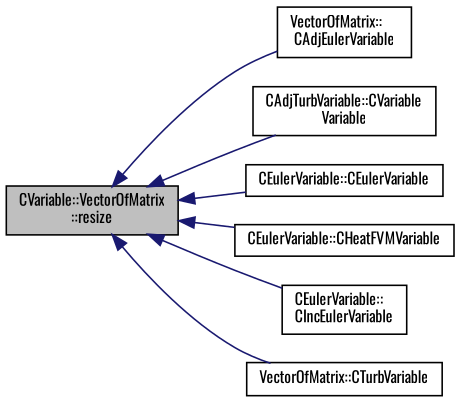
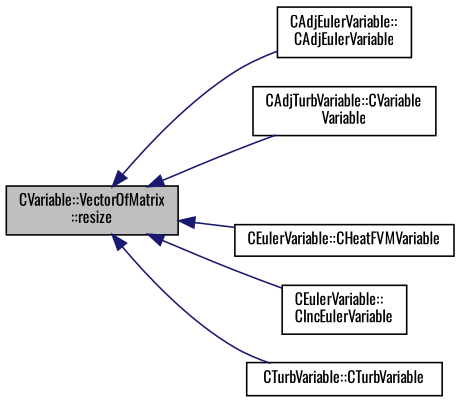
  digraph {
    fontname=Oswald
    rankdir=LR
    node [color=black fillcolor=white fontname=Oswald fontsize=10 shape=record style=filled]
    edge [color=midnightblue dir=back fontname=Oswald fontsize=10 labelfontname=Helvetica labelfontsize=10 style=solid]
    n1 [fillcolor=grey75 fontcolor=black height=0.2 label="CVariable::VectorOfMatrix\l::resize" width=0.4]
-   n2 [height=0.2 label="VectorOfMatrix::\lCAdjEulerVariable" width=0.4]
+   n2 [height=0.2 label="CAdjEulerVariable::\lCAdjEulerVariable" width=0.4]
    n3 [height=0.2 label="CAdjTurbVariable::CVariable\lVariable" width=0.4]
-   n4 [height=0.2 label="CEulerVariable::CEulerVariable" width=0.4]
    n5 [height=0.2 label="CEulerVariable::CHeatFVMVariable" width=0.4]
    n6 [height=0.2 label="CEulerVariable::\lCIncEulerVariable" width=0.4]
-   n7 [height=0.2 label="VectorOfMatrix::CTurbVariable" width=0.4]
+   n7 [height=0.2 label="CTurbVariable::CTurbVariable" width=0.4]
    n1 -> n2
    n1 -> n3
-   n1 -> n4
    n1 -> n5
    n1 -> n6
    n1 -> n7
  }
